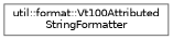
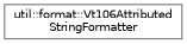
  digraph {
    rankdir=LR
-   n1 [color=grey40 fillcolor=white fontname=Helvetica fontsize=10 height=0.2 label="util::format::Vt100Attributed\lStringFormatter" shape=box style=filled width=0.4]
+   n1 [color=grey40 fillcolor=white fontname=Helvetica fontsize=10 height=0.2 label="util::format::Vt106Attributed\lStringFormatter" shape=box style=filled width=0.4]
  }
